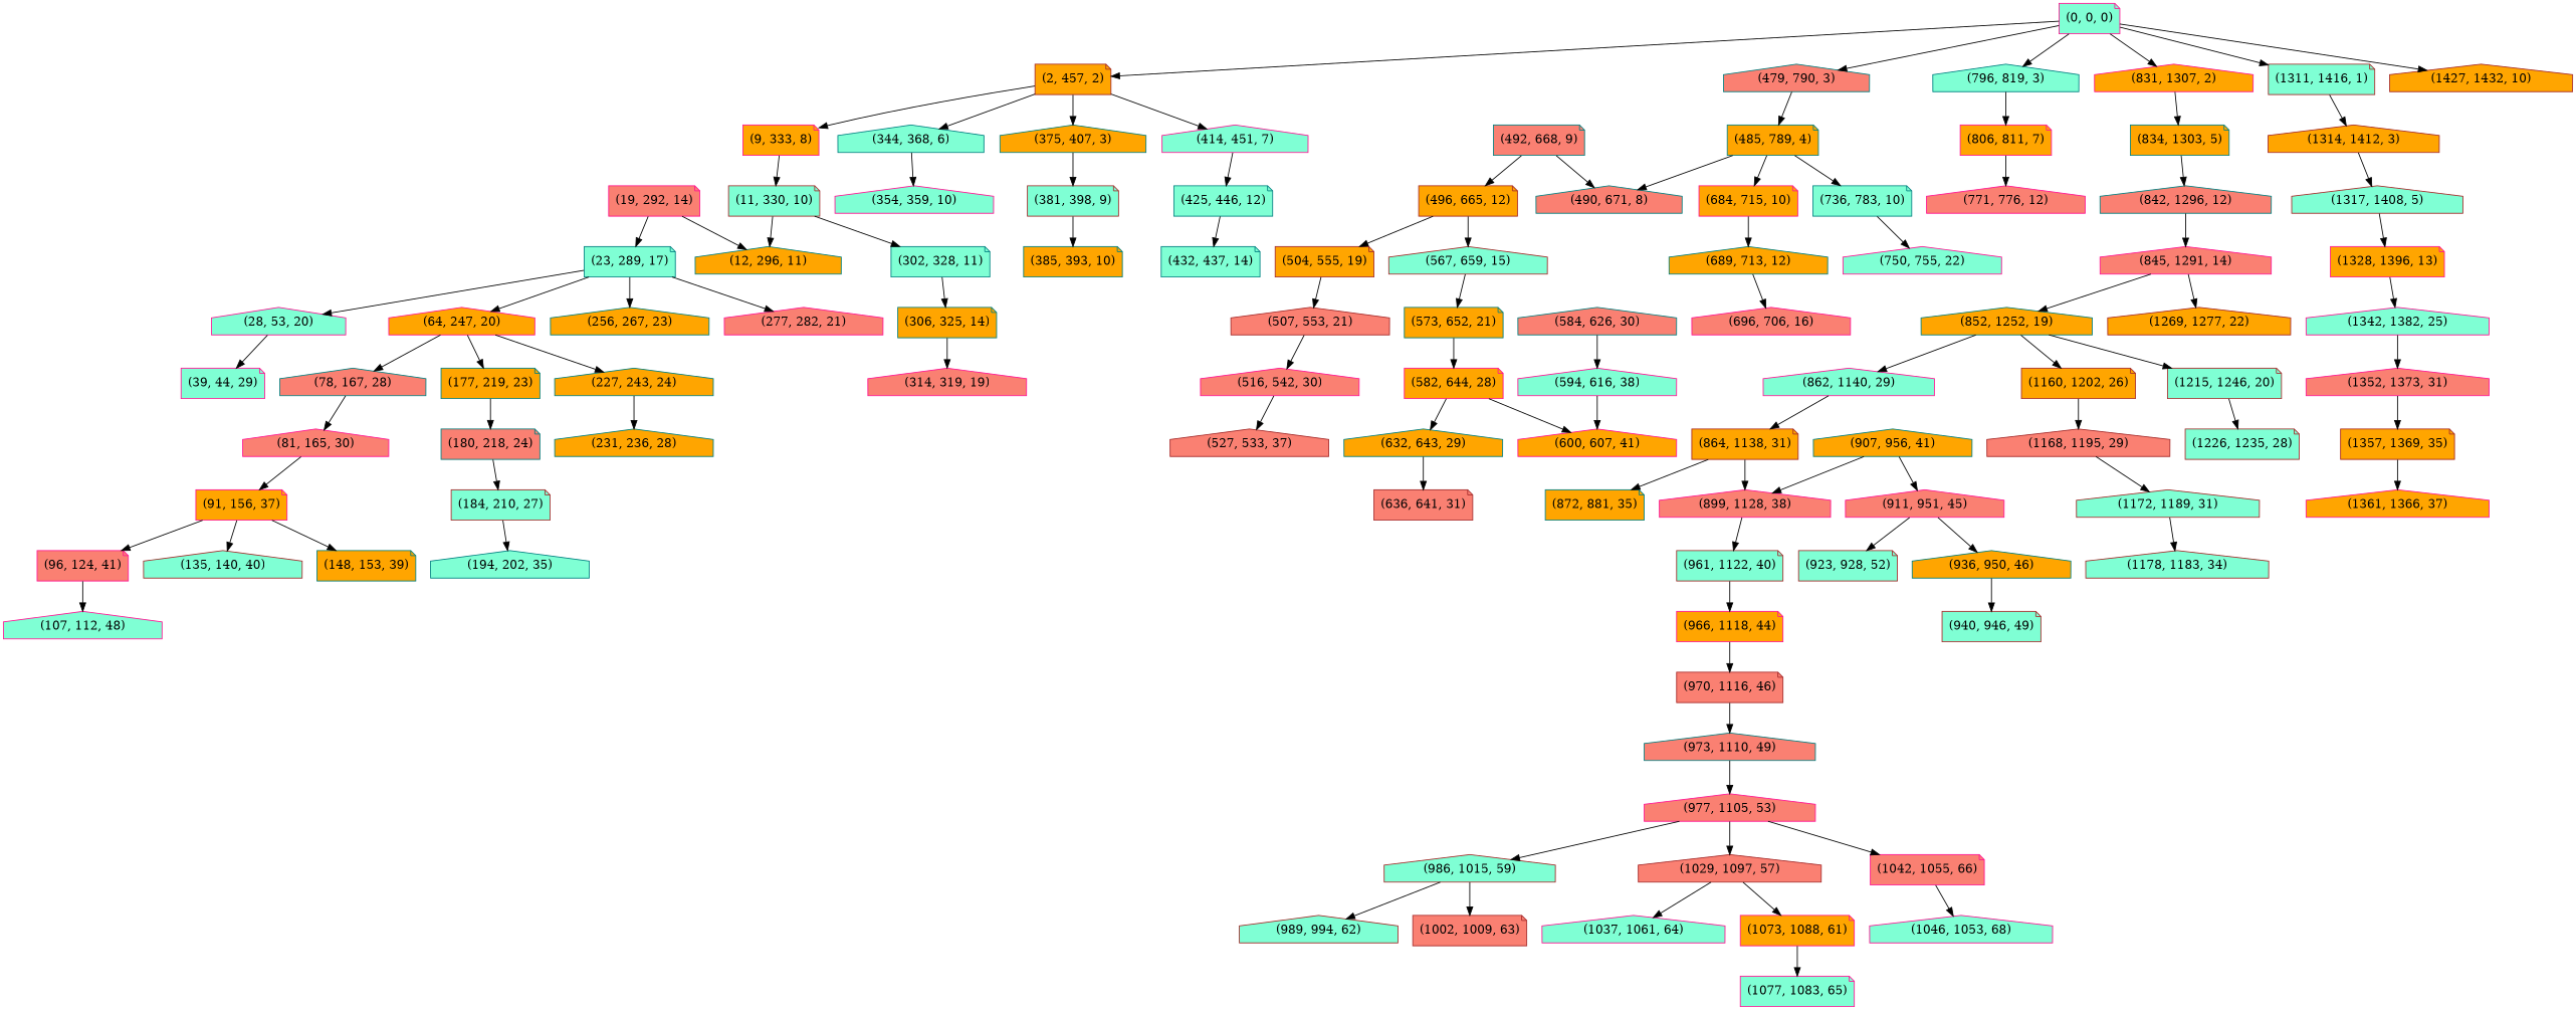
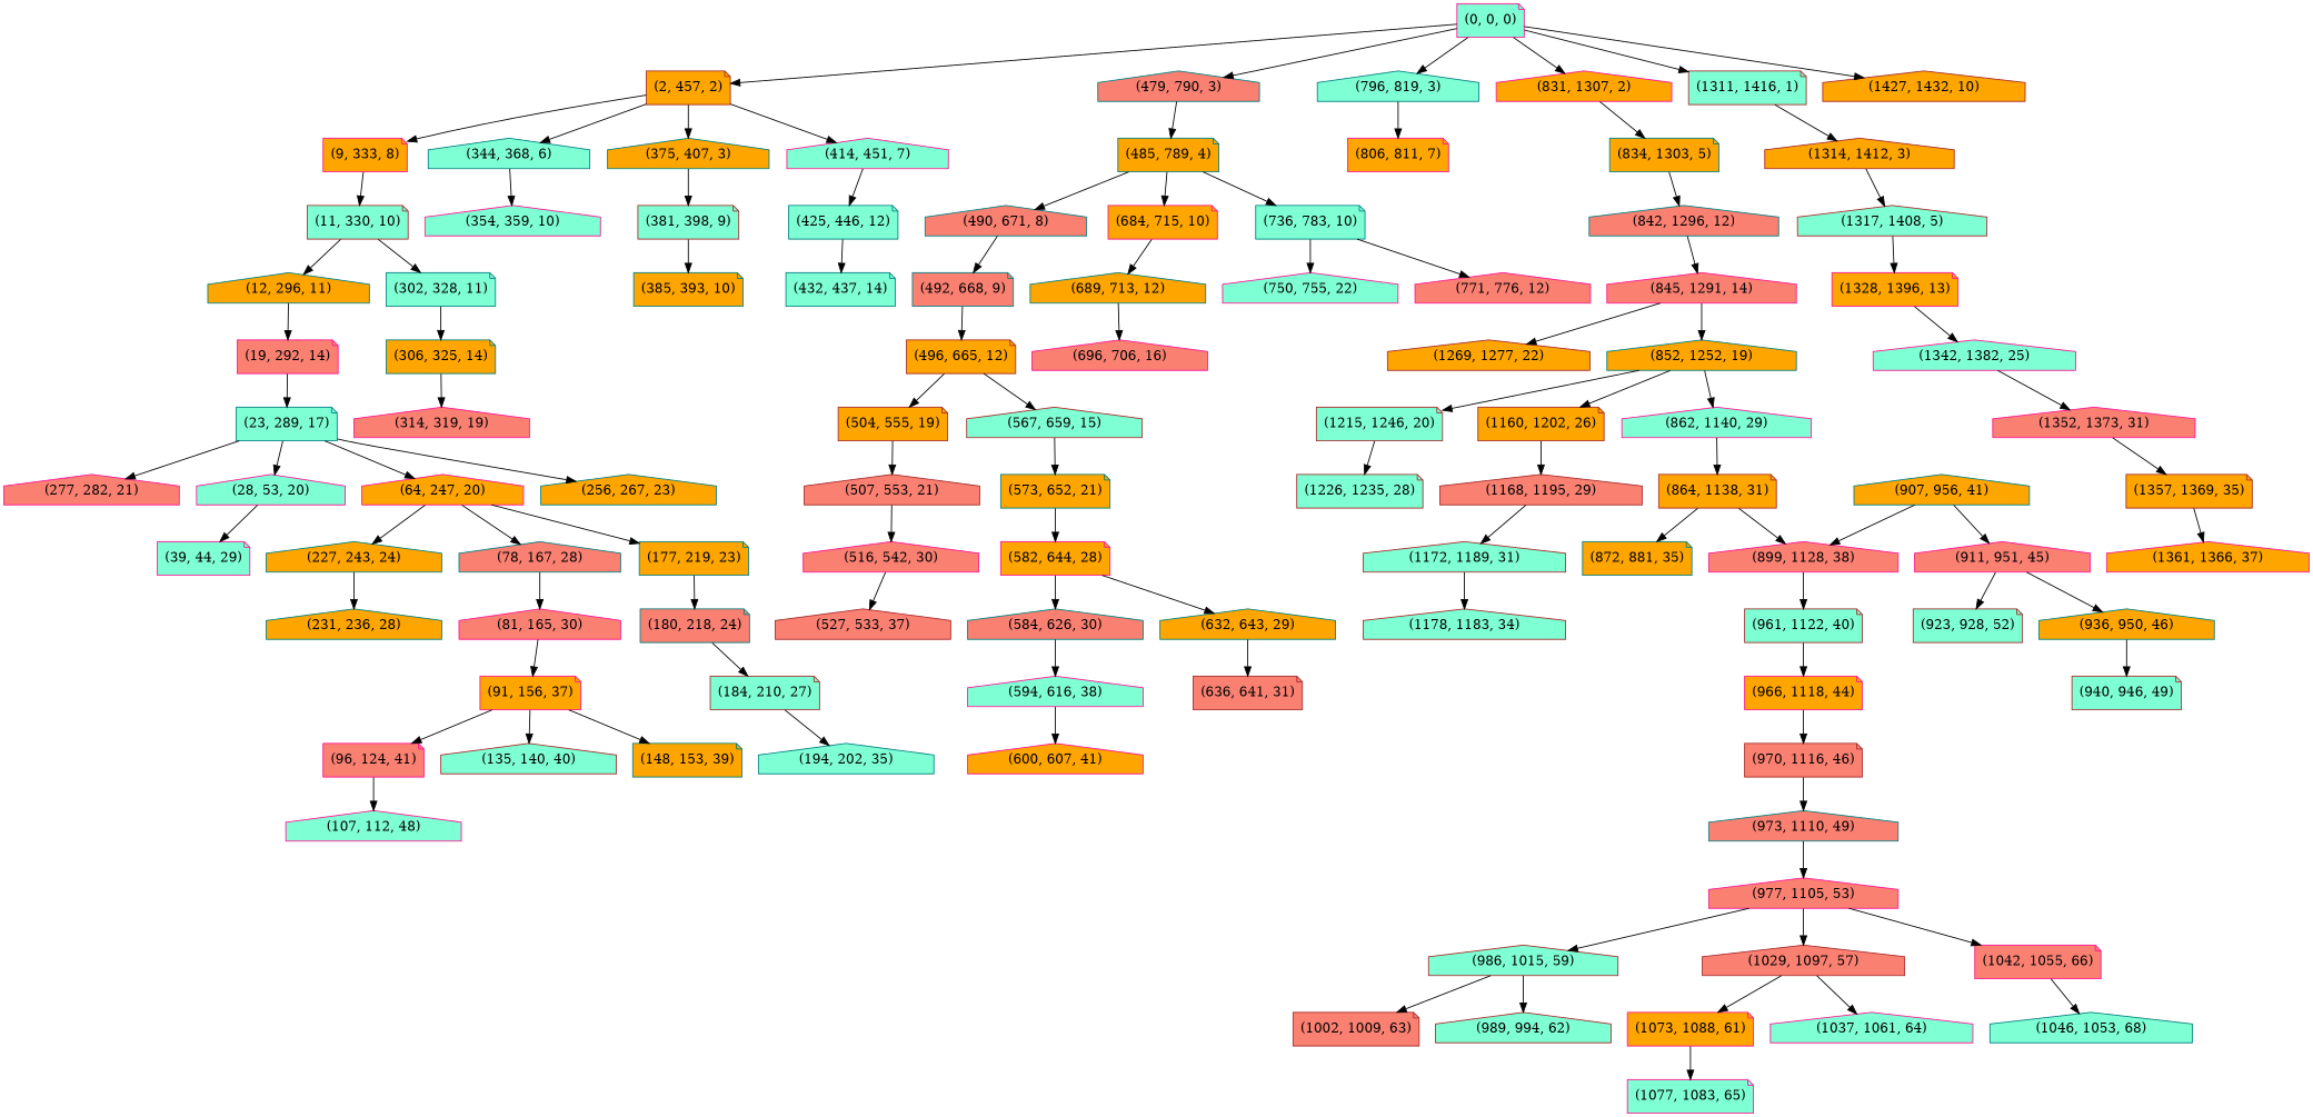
  digraph {
    node [color=deeppink fillcolor=orange shape=house style=filled]
    "(0, 0, 0)" [fillcolor=aquamarine shape=note]
    "(2, 457, 2)" [color=brown shape=note]
    "(479, 790, 3)" [color=teal fillcolor=salmon]
    "(796, 819, 3)" [color=teal fillcolor=aquamarine]
    "(831, 1307, 2)"
    "(1311, 1416, 1)" [color=brown fillcolor=aquamarine shape=note]
    "(1427, 1432, 10)" [color=brown]
    "(9, 333, 8)" [shape=note]
    "(344, 368, 6)" [color=teal fillcolor=aquamarine]
    "(375, 407, 3)" [color=teal]
    "(414, 451, 7)" [fillcolor=aquamarine]
    "(485, 789, 4)" [color=teal shape=note]
    "(806, 811, 7)" [shape=note]
    "(834, 1303, 5)" [color=teal shape=note]
    "(1314, 1412, 3)" [color=brown]
    "(11, 330, 10)" [color=brown fillcolor=aquamarine shape=note]
    "(354, 359, 10)" [fillcolor=aquamarine]
    "(381, 398, 9)" [color=brown fillcolor=aquamarine shape=note]
    "(425, 446, 12)" [color=teal fillcolor=aquamarine shape=note]
    "(12, 296, 11)" [color=teal]
    "(302, 328, 11)" [color=teal fillcolor=aquamarine shape=note]
    "(19, 292, 14)" [fillcolor=salmon shape=note]
    "(306, 325, 14)" [color=teal shape=note]
    "(23, 289, 17)" [color=teal fillcolor=aquamarine shape=note]
    "(28, 53, 20)" [fillcolor=aquamarine]
    "(64, 247, 20)"
    "(256, 267, 23)" [color=teal]
    "(277, 282, 21)" [fillcolor=salmon]
    "(39, 44, 29)" [fillcolor=aquamarine shape=note]
    "(78, 167, 28)" [color=teal fillcolor=salmon]
    "(177, 219, 23)" [color=teal shape=note]
    "(227, 243, 24)" [color=teal]
    "(81, 165, 30)" [fillcolor=salmon]
    "(180, 218, 24)" [color=teal fillcolor=salmon shape=note]
    "(231, 236, 28)" [color=teal]
    "(91, 156, 37)" [shape=note]
    "(96, 124, 41)" [fillcolor=salmon shape=note]
    "(135, 140, 40)" [color=brown fillcolor=aquamarine]
    "(148, 153, 39)" [color=teal shape=note]
    "(107, 112, 48)" [fillcolor=aquamarine]
    "(184, 210, 27)" [color=brown fillcolor=aquamarine shape=note]
    "(194, 202, 35)" [color=teal fillcolor=aquamarine]
    "(314, 319, 19)" [fillcolor=salmon]
    "(385, 393, 10)" [color=teal shape=note]
    "(432, 437, 14)" [color=teal fillcolor=aquamarine shape=note]
    "(490, 671, 8)" [color=teal fillcolor=salmon]
    "(684, 715, 10)" [shape=note]
    "(736, 783, 10)" [color=teal fillcolor=aquamarine shape=note]
    "(492, 668, 9)" [color=teal fillcolor=salmon shape=note]
    "(689, 713, 12)" [color=teal]
    "(750, 755, 22)" [fillcolor=aquamarine]
    "(771, 776, 12)" [fillcolor=salmon]
    "(496, 665, 12)" [color=brown shape=note]
    "(504, 555, 19)" [color=brown shape=note]
    "(567, 659, 15)" [color=brown fillcolor=aquamarine]
    "(507, 553, 21)" [color=brown fillcolor=salmon]
    "(573, 652, 21)" [color=teal shape=note]
    "(516, 542, 30)" [fillcolor=salmon]
    "(527, 533, 37)" [color=brown fillcolor=salmon]
    "(582, 644, 28)" [shape=note]
    "(584, 626, 30)" [color=teal fillcolor=salmon]
    "(632, 643, 29)" [color=teal]
    "(594, 616, 38)" [fillcolor=aquamarine]
    "(636, 641, 31)" [color=brown fillcolor=salmon shape=note]
    "(600, 607, 41)"
    "(696, 706, 16)" [fillcolor=salmon]
    "(842, 1296, 12)" [color=teal fillcolor=salmon]
    "(845, 1291, 14)" [fillcolor=salmon]
    "(852, 1252, 19)" [color=teal]
    "(1269, 1277, 22)" [color=brown]
    n71 [fillcolor=aquamarine label="(862, 1140, 29)"]
    "(1160, 1202, 26)" [color=brown shape=note]
    "(1215, 1246, 20)" [color=brown fillcolor=aquamarine shape=note]
    "(864, 1138, 31)" [color=brown shape=note]
    "(1168, 1195, 29)" [color=brown fillcolor=salmon]
    "(1226, 1235, 28)" [color=brown fillcolor=aquamarine shape=note]
    "(872, 881, 35)" [color=teal shape=note]
    "(899, 1128, 38)" [fillcolor=salmon]
    "(961, 1122, 40)" [color=brown fillcolor=aquamarine shape=note]
    "(907, 956, 41)" [color=teal]
    "(911, 951, 45)" [fillcolor=salmon]
    "(966, 1118, 44)" [shape=note]
    "(923, 928, 52)" [color=brown fillcolor=aquamarine shape=note]
    "(936, 950, 46)" [color=teal]
    "(940, 946, 49)" [color=brown fillcolor=aquamarine shape=note]
    "(970, 1116, 46)" [color=brown fillcolor=salmon shape=note]
    "(973, 1110, 49)" [color=teal fillcolor=salmon]
    "(977, 1105, 53)" [fillcolor=salmon]
    "(986, 1015, 59)" [color=brown fillcolor=aquamarine]
    "(1029, 1097, 57)" [color=brown fillcolor=salmon]
    "(1042, 1055, 66)" [fillcolor=salmon shape=note]
    "(989, 994, 62)" [color=brown fillcolor=aquamarine]
    "(1002, 1009, 63)" [color=brown fillcolor=salmon shape=note]
    "(1037, 1061, 64)" [fillcolor=aquamarine]
    "(1073, 1088, 61)" [shape=note]
    "(1077, 1083, 65)" [fillcolor=aquamarine shape=note]
-   "(1046, 1053, 68)" [fillcolor=aquamarine]
+   "(1046, 1053, 68)" [color=teal fillcolor=aquamarine]
    "(1172, 1189, 31)" [color=brown fillcolor=aquamarine]
    "(1178, 1183, 34)" [color=brown fillcolor=aquamarine]
    "(1317, 1408, 5)" [color=brown fillcolor=aquamarine]
    "(1328, 1396, 13)" [shape=note]
    "(1342, 1382, 25)" [fillcolor=aquamarine]
    "(1352, 1373, 31)" [fillcolor=salmon]
    "(1357, 1369, 35)" [color=brown shape=note]
    "(1361, 1366, 37)"
    "(0, 0, 0)" -> "(2, 457, 2)"
    "(0, 0, 0)" -> "(479, 790, 3)"
    "(0, 0, 0)" -> "(796, 819, 3)"
    "(0, 0, 0)" -> "(831, 1307, 2)"
    "(0, 0, 0)" -> "(1311, 1416, 1)"
    "(0, 0, 0)" -> "(1427, 1432, 10)"
    "(2, 457, 2)" -> "(9, 333, 8)"
    "(2, 457, 2)" -> "(344, 368, 6)"
    "(2, 457, 2)" -> "(375, 407, 3)"
    "(2, 457, 2)" -> "(414, 451, 7)"
    "(479, 790, 3)" -> "(485, 789, 4)"
    "(796, 819, 3)" -> "(806, 811, 7)"
    "(831, 1307, 2)" -> "(834, 1303, 5)"
    "(1311, 1416, 1)" -> "(1314, 1412, 3)"
    "(9, 333, 8)" -> "(11, 330, 10)"
    "(344, 368, 6)" -> "(354, 359, 10)"
    "(375, 407, 3)" -> "(381, 398, 9)"
    "(414, 451, 7)" -> "(425, 446, 12)"
    "(485, 789, 4)" -> "(490, 671, 8)"
    "(485, 789, 4)" -> "(684, 715, 10)"
    "(485, 789, 4)" -> "(736, 783, 10)"
    "(834, 1303, 5)" -> "(842, 1296, 12)"
    "(1314, 1412, 3)" -> "(1317, 1408, 5)"
    "(11, 330, 10)" -> "(12, 296, 11)"
    "(11, 330, 10)" -> "(302, 328, 11)"
    "(381, 398, 9)" -> "(385, 393, 10)"
    "(425, 446, 12)" -> "(432, 437, 14)"
-   "(19, 292, 14)" -> "(12, 296, 11)"
+   "(12, 296, 11)" -> "(19, 292, 14)"
    "(302, 328, 11)" -> "(306, 325, 14)"
    "(19, 292, 14)" -> "(23, 289, 17)"
    "(306, 325, 14)" -> "(314, 319, 19)"
    "(23, 289, 17)" -> "(28, 53, 20)"
    "(23, 289, 17)" -> "(64, 247, 20)"
    "(23, 289, 17)" -> "(256, 267, 23)"
    "(23, 289, 17)" -> "(277, 282, 21)"
    "(28, 53, 20)" -> "(39, 44, 29)"
    "(64, 247, 20)" -> "(78, 167, 28)"
    "(64, 247, 20)" -> "(177, 219, 23)"
    "(64, 247, 20)" -> "(227, 243, 24)"
    "(78, 167, 28)" -> "(81, 165, 30)"
    "(177, 219, 23)" -> "(180, 218, 24)"
    "(227, 243, 24)" -> "(231, 236, 28)"
    "(81, 165, 30)" -> "(91, 156, 37)"
    "(180, 218, 24)" -> "(184, 210, 27)"
    "(91, 156, 37)" -> "(96, 124, 41)"
    "(91, 156, 37)" -> "(135, 140, 40)"
    "(91, 156, 37)" -> "(148, 153, 39)"
    "(96, 124, 41)" -> "(107, 112, 48)"
    "(184, 210, 27)" -> "(194, 202, 35)"
-   "(492, 668, 9)" -> "(490, 671, 8)"
+   "(490, 671, 8)" -> "(492, 668, 9)"
    "(684, 715, 10)" -> "(689, 713, 12)"
    "(736, 783, 10)" -> "(750, 755, 22)"
-   "(806, 811, 7)" -> "(771, 776, 12)"
+   "(736, 783, 10)" -> "(771, 776, 12)"
    "(492, 668, 9)" -> "(496, 665, 12)"
    "(689, 713, 12)" -> "(696, 706, 16)"
    "(496, 665, 12)" -> "(504, 555, 19)"
    "(496, 665, 12)" -> "(567, 659, 15)"
    "(504, 555, 19)" -> "(507, 553, 21)"
    "(567, 659, 15)" -> "(573, 652, 21)"
    "(507, 553, 21)" -> "(516, 542, 30)"
    "(573, 652, 21)" -> "(582, 644, 28)"
    "(516, 542, 30)" -> "(527, 533, 37)"
-   "(582, 644, 28)" -> "(600, 607, 41)"
+   "(582, 644, 28)" -> "(584, 626, 30)"
    "(582, 644, 28)" -> "(632, 643, 29)"
    "(584, 626, 30)" -> "(594, 616, 38)"
    "(632, 643, 29)" -> "(636, 641, 31)"
    "(594, 616, 38)" -> "(600, 607, 41)"
    "(842, 1296, 12)" -> "(845, 1291, 14)"
    "(845, 1291, 14)" -> "(852, 1252, 19)"
    "(845, 1291, 14)" -> "(1269, 1277, 22)"
    "(852, 1252, 19)" -> n71
    "(852, 1252, 19)" -> "(1160, 1202, 26)"
    "(852, 1252, 19)" -> "(1215, 1246, 20)"
    n71 -> "(864, 1138, 31)"
    "(1160, 1202, 26)" -> "(1168, 1195, 29)"
    "(1215, 1246, 20)" -> "(1226, 1235, 28)"
    "(864, 1138, 31)" -> "(872, 881, 35)"
    "(864, 1138, 31)" -> "(899, 1128, 38)"
    "(1168, 1195, 29)" -> "(1172, 1189, 31)"
    "(899, 1128, 38)" -> "(961, 1122, 40)"
    "(961, 1122, 40)" -> "(966, 1118, 44)"
    "(907, 956, 41)" -> "(899, 1128, 38)"
    "(907, 956, 41)" -> "(911, 951, 45)"
    "(911, 951, 45)" -> "(923, 928, 52)"
    "(911, 951, 45)" -> "(936, 950, 46)"
    "(966, 1118, 44)" -> "(970, 1116, 46)"
    "(936, 950, 46)" -> "(940, 946, 49)"
    "(970, 1116, 46)" -> "(973, 1110, 49)"
    "(973, 1110, 49)" -> "(977, 1105, 53)"
    "(977, 1105, 53)" -> "(986, 1015, 59)"
    "(977, 1105, 53)" -> "(1029, 1097, 57)"
    "(977, 1105, 53)" -> "(1042, 1055, 66)"
    "(986, 1015, 59)" -> "(989, 994, 62)"
    "(986, 1015, 59)" -> "(1002, 1009, 63)"
    "(1029, 1097, 57)" -> "(1037, 1061, 64)"
    "(1029, 1097, 57)" -> "(1073, 1088, 61)"
    "(1042, 1055, 66)" -> "(1046, 1053, 68)"
    "(1073, 1088, 61)" -> "(1077, 1083, 65)"
    "(1172, 1189, 31)" -> "(1178, 1183, 34)"
    "(1317, 1408, 5)" -> "(1328, 1396, 13)"
    "(1328, 1396, 13)" -> "(1342, 1382, 25)"
    "(1342, 1382, 25)" -> "(1352, 1373, 31)"
    "(1352, 1373, 31)" -> "(1357, 1369, 35)"
    "(1357, 1369, 35)" -> "(1361, 1366, 37)"
  }
